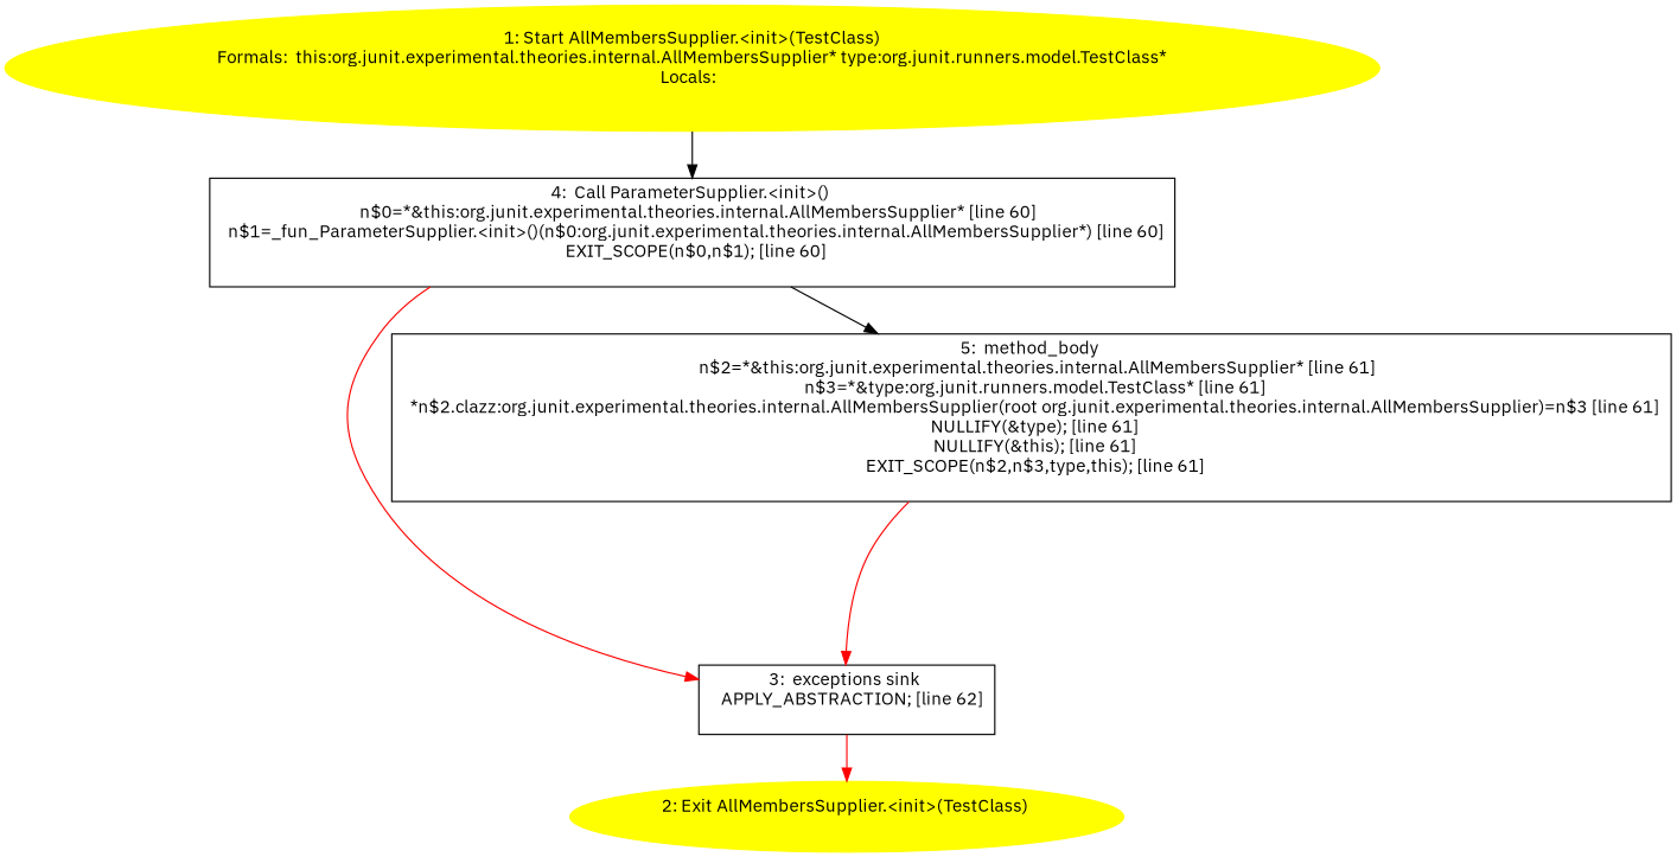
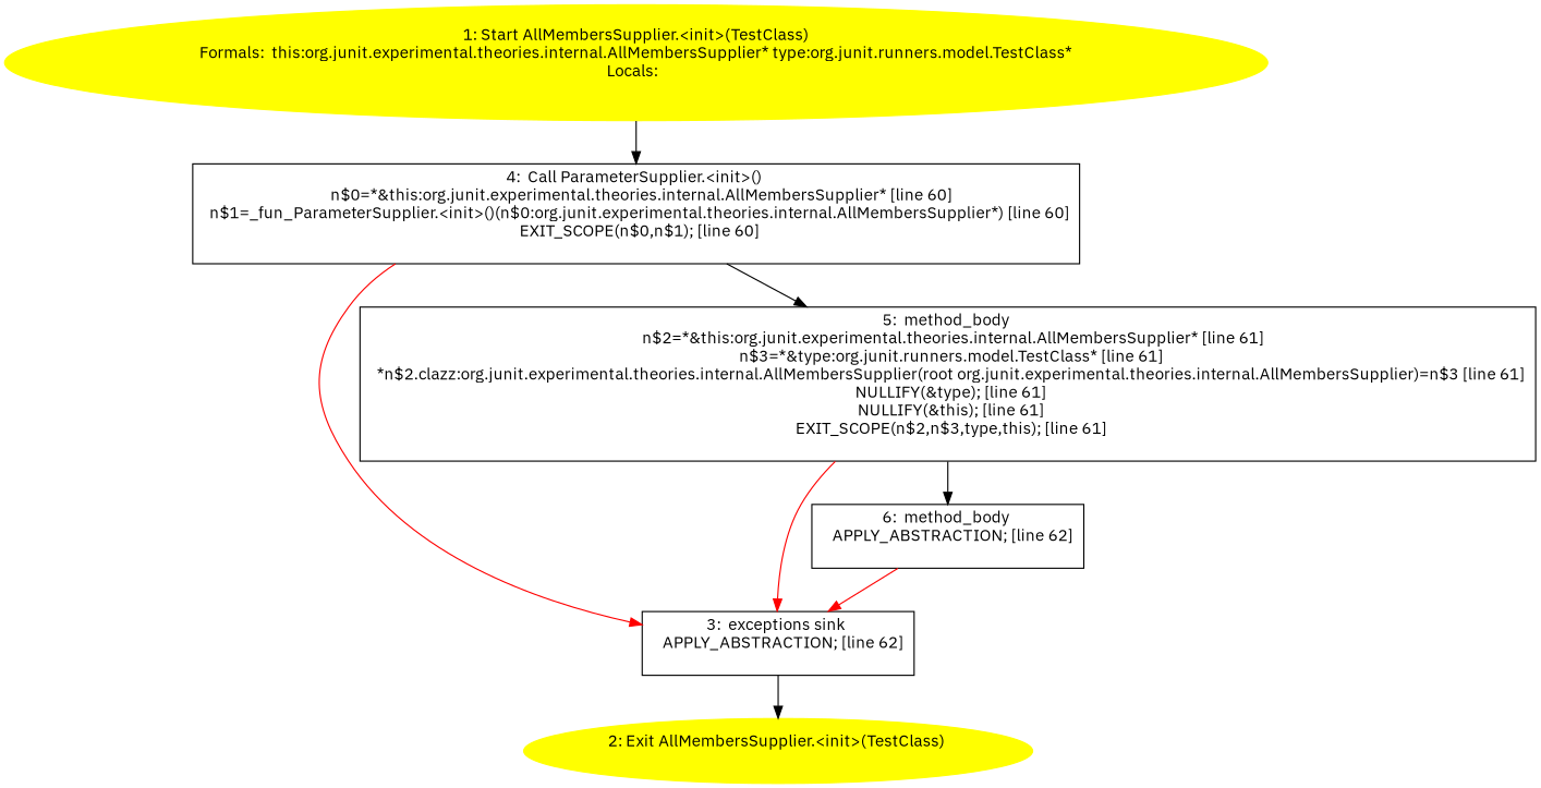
  digraph {
    fontname="IBM Plex Sans"
    node [fontname="IBM Plex Sans" shape=box]
    edge [fontname="IBM Plex Sans"]
    n1 [color=yellow label="1: Start AllMembersSupplier.<init>(TestClass)\nFormals:  this:org.junit.experimental.theories.internal.AllMembersSupplier* type:org.junit.runners.model.TestClass*\nLocals:  \n  " style=filled shape=""]
    n2 [label="4:  Call ParameterSupplier.<init>() \n   n$0=*&this:org.junit.experimental.theories.internal.AllMembersSupplier* [line 60]\n  n$1=_fun_ParameterSupplier.<init>()(n$0:org.junit.experimental.theories.internal.AllMembersSupplier*) [line 60]\n  EXIT_SCOPE(n$0,n$1); [line 60]\n "]
    n3 [label="3:  exceptions sink \n   APPLY_ABSTRACTION; [line 62]\n "]
    n4 [label="5:  method_body \n   n$2=*&this:org.junit.experimental.theories.internal.AllMembersSupplier* [line 61]\n  n$3=*&type:org.junit.runners.model.TestClass* [line 61]\n  *n$2.clazz:org.junit.experimental.theories.internal.AllMembersSupplier(root org.junit.experimental.theories.internal.AllMembersSupplier)=n$3 [line 61]\n  NULLIFY(&type); [line 61]\n  NULLIFY(&this); [line 61]\n  EXIT_SCOPE(n$2,n$3,type,this); [line 61]\n "]
    n5 [color=yellow label="2: Exit AllMembersSupplier.<init>(TestClass) \n  " style=filled shape=""]
+   n6 [label="6:  method_body \n   APPLY_ABSTRACTION; [line 62]\n "]
    n1 -> n2
    n2 -> n3 [color=red]
    n2 -> n4
-   n3 -> n5 [color=red]
+   n3 -> n5
    n4 -> n3 [color=red]
+   n4 -> n6
+   n6 -> n3 [color=red]
  }
